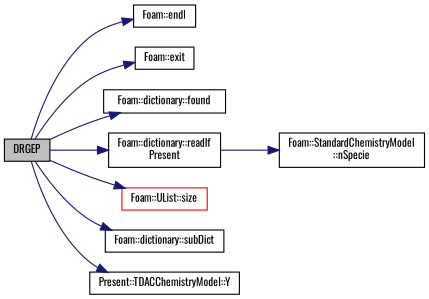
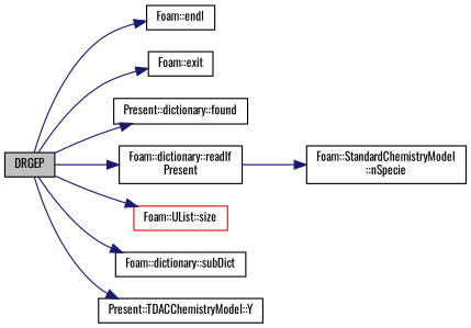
  digraph {
    fontname=Oswald
    rankdir=LR
    node [color=black fontname=Oswald fontsize=10 shape=record]
    edge [color=midnightblue fontname=Oswald fontsize=10 labelfontname=Helvetica labelfontsize=10 style=solid]
    n1 [fillcolor=grey75 fontcolor=black height=0.2 label=DRGEP style=filled width=0.4]
    n2 [height=0.2 label="Foam::endl" width=0.4]
    n3 [height=0.2 label="Foam::exit" width=0.4]
-   n4 [height=0.2 label="Foam::dictionary::found" width=0.4]
+   n4 [height=0.2 label="Present::dictionary::found" width=0.4]
    n5 [height=0.2 label="Foam::dictionary::readIf\lPresent" width=0.4]
    n6 [color=red height=0.2 label="Foam::UList::size" width=0.4]
    n7 [height=0.2 label="Foam::dictionary::subDict" width=0.4]
    n8 [height=0.2 label="Present::TDACChemistryModel::Y" width=0.4]
    n9 [height=0.2 label="Foam::StandardChemistryModel\l::nSpecie" width=0.4]
    n1 -> n2
    n1 -> n3
    n1 -> n4
    n1 -> n5
    n1 -> n6
    n1 -> n7
    n1 -> n8
    n5 -> n9
  }
